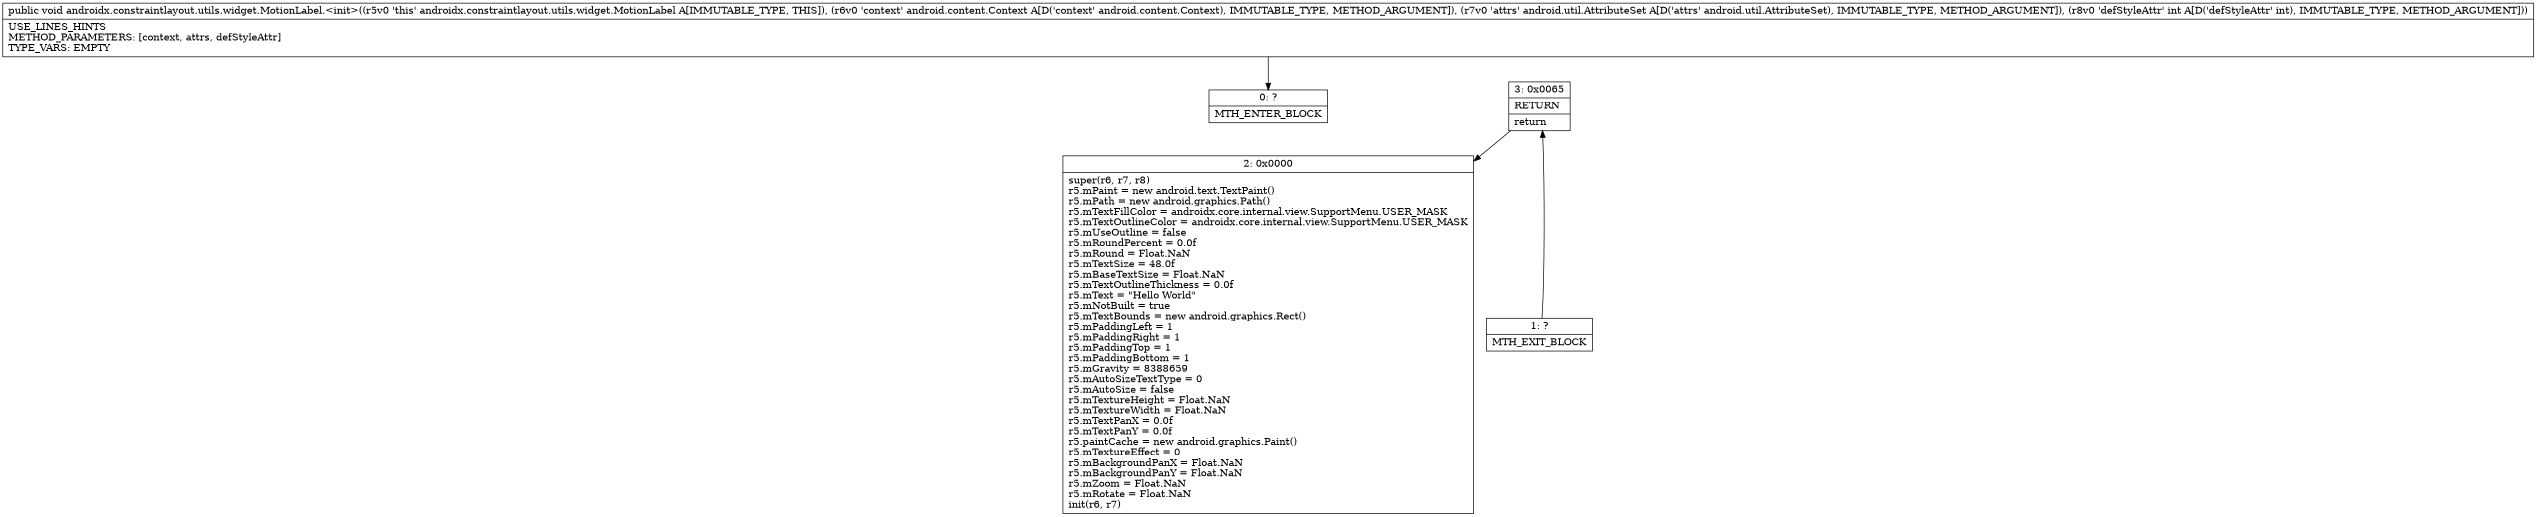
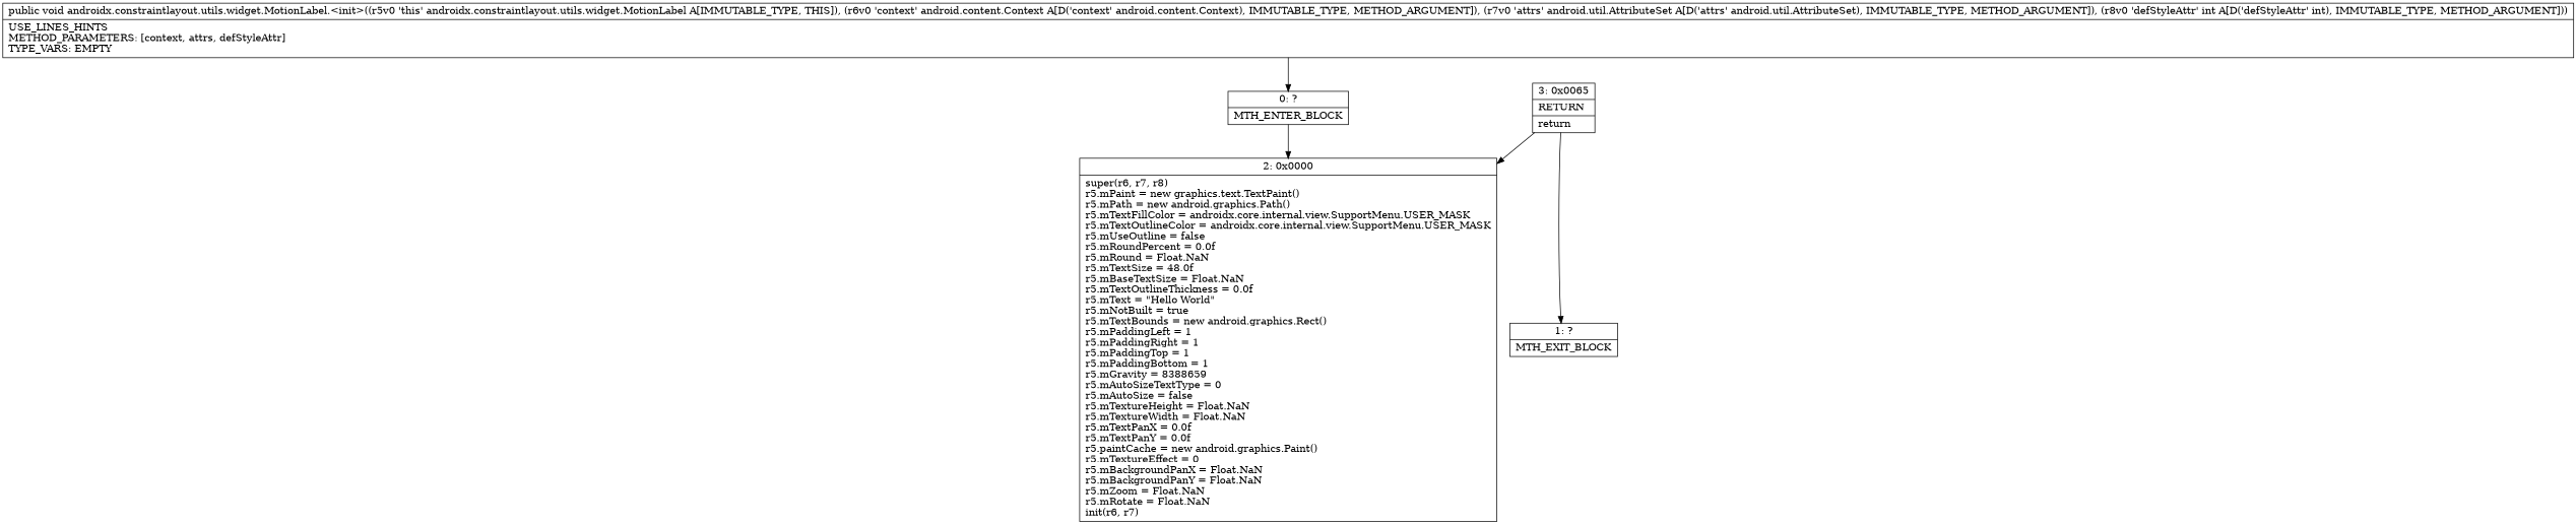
  digraph {
    node [shape=record]
    n1 [label="{0\:\ ?|MTH_ENTER_BLOCK\l}"]
-   n2 [label="{2\:\ 0x0000|super(r6, r7, r8)\lr5.mPaint = new android.text.TextPaint()\lr5.mPath = new android.graphics.Path()\lr5.mTextFillColor = androidx.core.internal.view.SupportMenu.USER_MASK\lr5.mTextOutlineColor = androidx.core.internal.view.SupportMenu.USER_MASK\lr5.mUseOutline = false\lr5.mRoundPercent = 0.0f\lr5.mRound = Float.NaN\lr5.mTextSize = 48.0f\lr5.mBaseTextSize = Float.NaN\lr5.mTextOutlineThickness = 0.0f\lr5.mText = \"Hello World\"\lr5.mNotBuilt = true\lr5.mTextBounds = new android.graphics.Rect()\lr5.mPaddingLeft = 1\lr5.mPaddingRight = 1\lr5.mPaddingTop = 1\lr5.mPaddingBottom = 1\lr5.mGravity = 8388659\lr5.mAutoSizeTextType = 0\lr5.mAutoSize = false\lr5.mTextureHeight = Float.NaN\lr5.mTextureWidth = Float.NaN\lr5.mTextPanX = 0.0f\lr5.mTextPanY = 0.0f\lr5.paintCache = new android.graphics.Paint()\lr5.mTextureEffect = 0\lr5.mBackgroundPanX = Float.NaN\lr5.mBackgroundPanY = Float.NaN\lr5.mZoom = Float.NaN\lr5.mRotate = Float.NaN\linit(r6, r7)\l}"]
+   n2 [label="{2\:\ 0x0000|super(r6, r7, r8)\lr5.mPaint = new graphics.text.TextPaint()\lr5.mPath = new android.graphics.Path()\lr5.mTextFillColor = androidx.core.internal.view.SupportMenu.USER_MASK\lr5.mTextOutlineColor = androidx.core.internal.view.SupportMenu.USER_MASK\lr5.mUseOutline = false\lr5.mRoundPercent = 0.0f\lr5.mRound = Float.NaN\lr5.mTextSize = 48.0f\lr5.mBaseTextSize = Float.NaN\lr5.mTextOutlineThickness = 0.0f\lr5.mText = \"Hello World\"\lr5.mNotBuilt = true\lr5.mTextBounds = new android.graphics.Rect()\lr5.mPaddingLeft = 1\lr5.mPaddingRight = 1\lr5.mPaddingTop = 1\lr5.mPaddingBottom = 1\lr5.mGravity = 8388659\lr5.mAutoSizeTextType = 0\lr5.mAutoSize = false\lr5.mTextureHeight = Float.NaN\lr5.mTextureWidth = Float.NaN\lr5.mTextPanX = 0.0f\lr5.mTextPanY = 0.0f\lr5.paintCache = new android.graphics.Paint()\lr5.mTextureEffect = 0\lr5.mBackgroundPanX = Float.NaN\lr5.mBackgroundPanY = Float.NaN\lr5.mZoom = Float.NaN\lr5.mRotate = Float.NaN\linit(r6, r7)\l}"]
    n3 [label="{3\:\ 0x0065|RETURN\l|return\l}"]
    n4 [label="{1\:\ ?|MTH_EXIT_BLOCK\l}"]
    n5 [label="{public void androidx.constraintlayout.utils.widget.MotionLabel.\<init\>((r5v0 'this' androidx.constraintlayout.utils.widget.MotionLabel A[IMMUTABLE_TYPE, THIS]), (r6v0 'context' android.content.Context A[D('context' android.content.Context), IMMUTABLE_TYPE, METHOD_ARGUMENT]), (r7v0 'attrs' android.util.AttributeSet A[D('attrs' android.util.AttributeSet), IMMUTABLE_TYPE, METHOD_ARGUMENT]), (r8v0 'defStyleAttr' int A[D('defStyleAttr' int), IMMUTABLE_TYPE, METHOD_ARGUMENT]))  | USE_LINES_HINTS\lMETHOD_PARAMETERS: [context, attrs, defStyleAttr]\lTYPE_VARS: EMPTY\l}"]
+   n1 -> n2
    n3 -> n2
-   n4 -> n3
+   n3 -> n4
    n5 -> n1
  }
